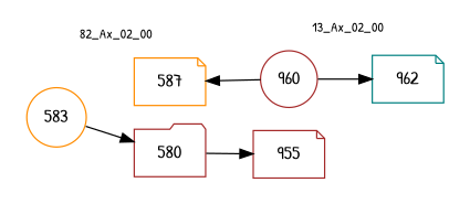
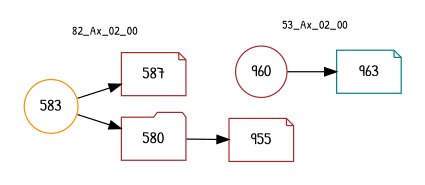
  digraph {
    fontname="Patrick Hand"
    rankdir=LR
    node [color=brown fontname="Patrick Hand" shape=note]
    edge [color=black fontname="Patrick Hand"]
    n1 [label=960 shape=circle]
    n2 [label=955]
-   n3 [color=teal label=962]
+   n3 [color=teal label=963]
    n4 [color=darkorange label=583 shape=circle]
    n5 [label=580 shape=folder]
-   n6 [color=darkorange label=587]
+   n6 [label=587]
    subgraph cluster_1 {
      color=white
      fontsize=10
-     label="13_Ax_02_00"
+     label="53_Ax_02_00"
      n1
      n2
      n3
    }
    subgraph cluster_2 {
      color=white
      fontsize=10
      label="82_Ax_02_00"
      n4
      n5
      n6
    }
    n1 -> n3
    n4 -> n5
-   n1 -> n6
+   n4 -> n6
    n5 -> n2
  }
